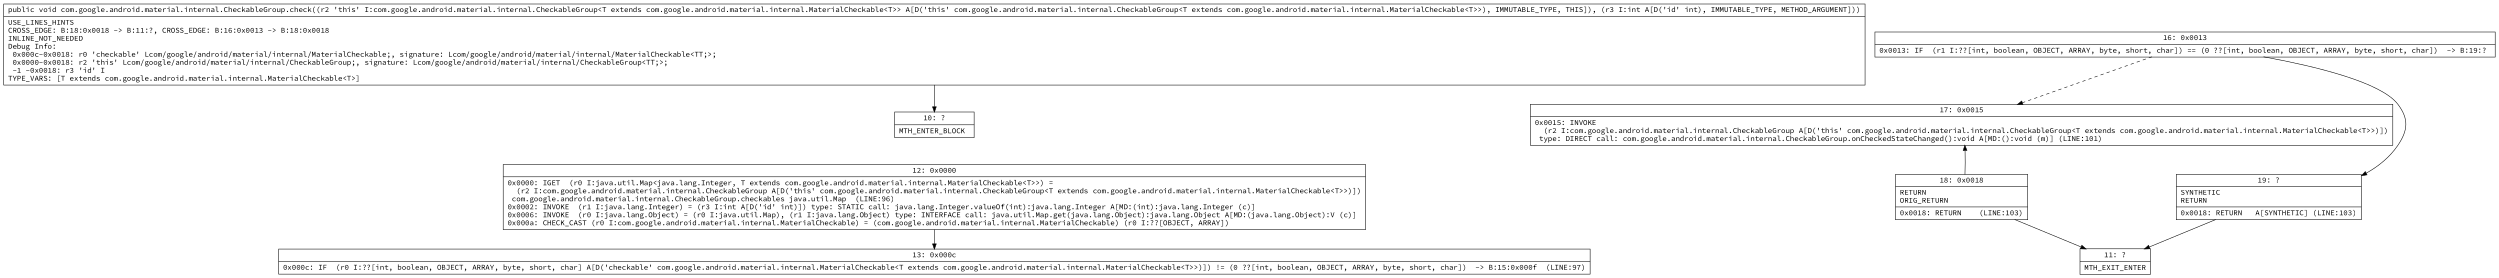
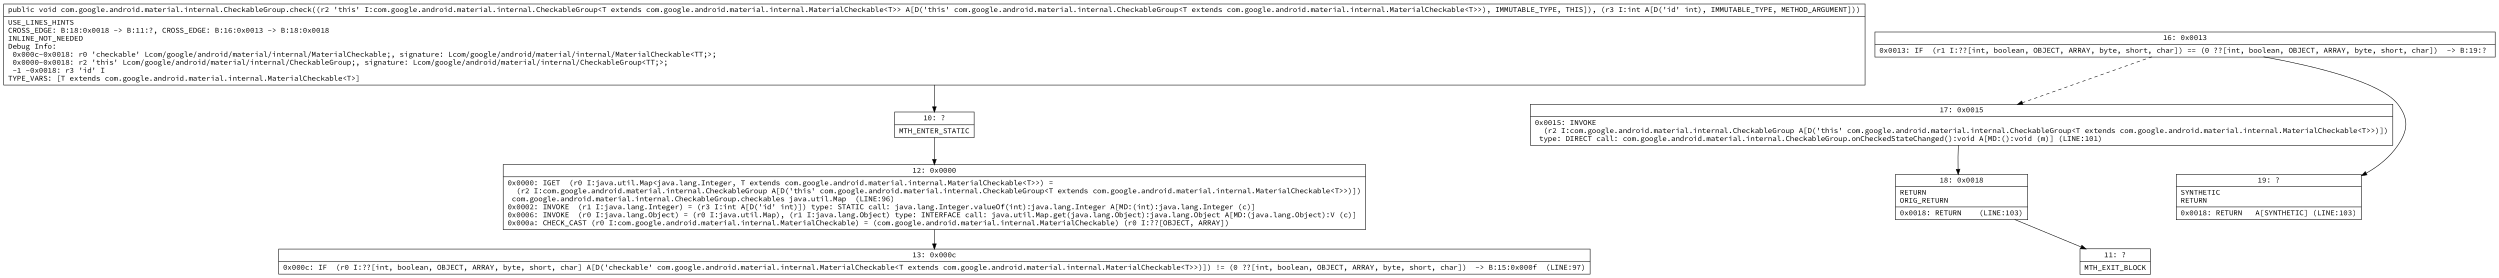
  digraph {
    fontname="Source Code Pro"
    node [fontname="Source Code Pro" shape=record]
    edge [fontname="Source Code Pro"]
-   n1 [label="{10\:\ ?|MTH_ENTER_BLOCK\l}"]
+   n1 [label="{10\:\ ?|MTH_ENTER_STATIC\l}"]
    n2 [label="{12\:\ 0x0000|0x0000: IGET  (r0 I:java.util.Map\<java.lang.Integer, T extends com.google.android.material.internal.MaterialCheckable\<T\>\>) = \l  (r2 I:com.google.android.material.internal.CheckableGroup A[D('this' com.google.android.material.internal.CheckableGroup\<T extends com.google.android.material.internal.MaterialCheckable\<T\>\>)])\l com.google.android.material.internal.CheckableGroup.checkables java.util.Map  (LINE:96)\l0x0002: INVOKE  (r1 I:java.lang.Integer) = (r3 I:int A[D('id' int)]) type: STATIC call: java.lang.Integer.valueOf(int):java.lang.Integer A[MD:(int):java.lang.Integer (c)]\l0x0006: INVOKE  (r0 I:java.lang.Object) = (r0 I:java.util.Map), (r1 I:java.lang.Object) type: INTERFACE call: java.util.Map.get(java.lang.Object):java.lang.Object A[MD:(java.lang.Object):V (c)]\l0x000a: CHECK_CAST (r0 I:com.google.android.material.internal.MaterialCheckable) = (com.google.android.material.internal.MaterialCheckable) (r0 I:??[OBJECT, ARRAY]) \l}"]
    n3 [label="{13\:\ 0x000c|0x000c: IF  (r0 I:??[int, boolean, OBJECT, ARRAY, byte, short, char] A[D('checkable' com.google.android.material.internal.MaterialCheckable\<T extends com.google.android.material.internal.MaterialCheckable\<T\>\>)]) != (0 ??[int, boolean, OBJECT, ARRAY, byte, short, char])  \-\> B:15:0x000f  (LINE:97)\l}"]
-   n4 [label="{11\:\ ?|MTH_EXIT_ENTER\l}"]
+   n4 [label="{11\:\ ?|MTH_EXIT_BLOCK\l}"]
    n5 [label="{16\:\ 0x0013|0x0013: IF  (r1 I:??[int, boolean, OBJECT, ARRAY, byte, short, char]) == (0 ??[int, boolean, OBJECT, ARRAY, byte, short, char])  \-\> B:19:? \l}"]
    n6 [label="{17\:\ 0x0015|0x0015: INVOKE  \l  (r2 I:com.google.android.material.internal.CheckableGroup A[D('this' com.google.android.material.internal.CheckableGroup\<T extends com.google.android.material.internal.MaterialCheckable\<T\>\>)])\l type: DIRECT call: com.google.android.material.internal.CheckableGroup.onCheckedStateChanged():void A[MD:():void (m)] (LINE:101)\l}"]
    n7 [label="{19\:\ ?|SYNTHETIC\lRETURN\l|0x0018: RETURN   A[SYNTHETIC] (LINE:103)\l}"]
    n8 [label="{18\:\ 0x0018|RETURN\lORIG_RETURN\l|0x0018: RETURN    (LINE:103)\l}"]
    n9 [label="{public void com.google.android.material.internal.CheckableGroup.check((r2 'this' I:com.google.android.material.internal.CheckableGroup\<T extends com.google.android.material.internal.MaterialCheckable\<T\>\> A[D('this' com.google.android.material.internal.CheckableGroup\<T extends com.google.android.material.internal.MaterialCheckable\<T\>\>), IMMUTABLE_TYPE, THIS]), (r3 I:int A[D('id' int), IMMUTABLE_TYPE, METHOD_ARGUMENT]))  | USE_LINES_HINTS\lCROSS_EDGE: B:18:0x0018 \-\> B:11:?, CROSS_EDGE: B:16:0x0013 \-\> B:18:0x0018\lINLINE_NOT_NEEDED\lDebug Info:\l  0x000c\-0x0018: r0 'checkable' Lcom\/google\/android\/material\/internal\/MaterialCheckable;, signature: Lcom\/google\/android\/material\/internal\/MaterialCheckable\<TT;\>;\l  0x0000\-0x0018: r2 'this' Lcom\/google\/android\/material\/internal\/CheckableGroup;, signature: Lcom\/google\/android\/material\/internal\/CheckableGroup\<TT;\>;\l  \-1 \-0x0018: r3 'id' I\lTYPE_VARS: [T extends com.google.android.material.internal.MaterialCheckable\<T\>]\l}"]
+   n1 -> n2
    n2 -> n3
    n5 -> n6 [style=dashed]
    n5 -> n7
-   n8 -> n6
-   n7 -> n4
+   n6 -> n8
    n8 -> n4
    n9 -> n1
  }
